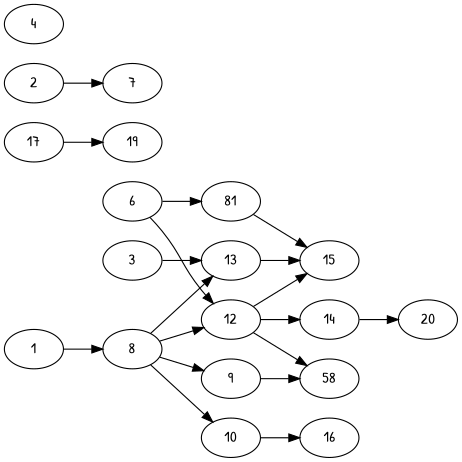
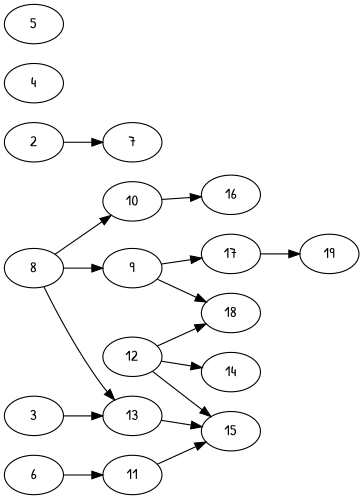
  digraph {
    fontname="Patrick Hand"
    rankdir=LR
    node [alpha=0.07 fontname="Patrick Hand"]
    edge [fontname="Patrick Hand"]
-   1 [alpha=0.06 expect_size=8027136]
    8 [expect_size=30536704]
    6 [alpha=0.06 expect_size=36754432]
-   11 [alpha=0.15 expect_size=42810368 label=81]
+   11 [alpha=0.15 expect_size=42810368]
    12 [alpha=0.15 expect_size=8637440]
    9 [expect_size=17743872]
    10 [alpha=0.02 expect_size=39462912]
    13 [alpha=0.11 expect_size=51193856]
    15 [alpha=0.08 expect_size=25716736]
-   18 [alpha=0.10 expect_size=36834304 label=58]
+   18 [alpha=0.10 expect_size=36834304]
    14 [alpha=0.11 expect_size=28045312]
    17 [alpha=0.18 expect_size=42146816]
    16 [alpha=0.09 expect_size=26994688]
    2 [alpha=0.18 expect_size=50482176]
    7 [alpha=0.18 expect_size=35747840]
    3 [alpha=0.10 expect_size=6239232]
    4 [alpha=0.19 expect_size=25126912]
-   20 [alpha=0.20 expect_size=22674432]
+   5 [alpha=0.01 expect_size=26854400]
    19 [expect_size=7136256]
-   1 -> 8
-   8 -> 12
    8 -> 9
    8 -> 10
    8 -> 13
    6 -> 11
-   6 -> 12
    11 -> 15
    12 -> 15
    12 -> 18
    12 -> 14
    9 -> 18
+   9 -> 17
    10 -> 16
    13 -> 15
-   14 -> 20
    17 -> 19
    2 -> 7
    3 -> 13
  }
